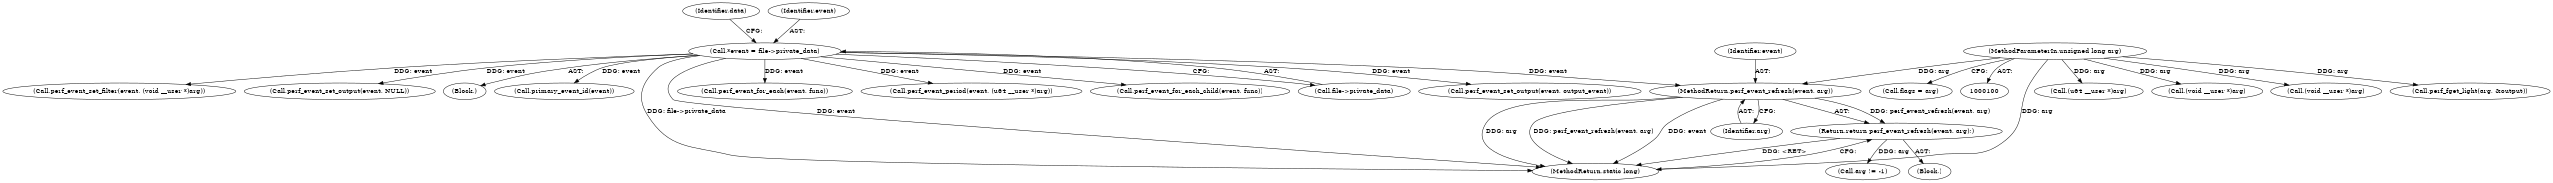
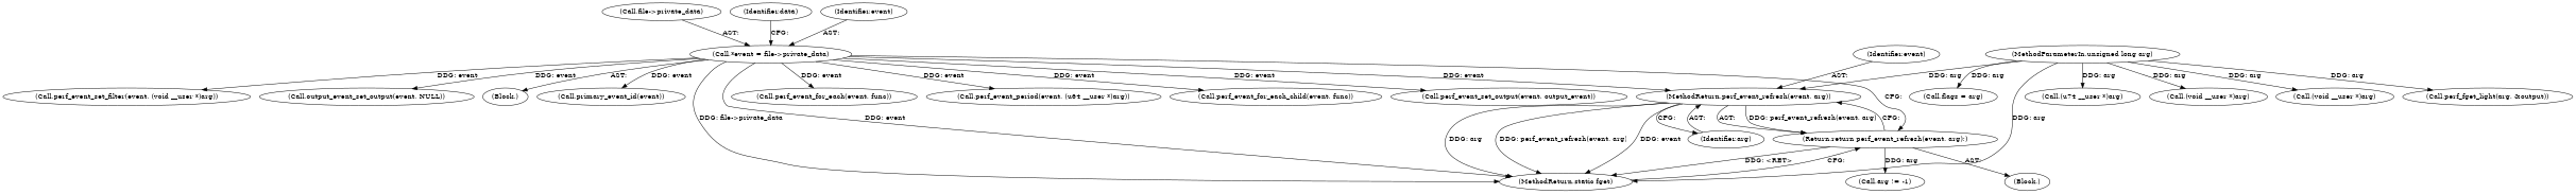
  digraph {
    n1 [label="(MethodReturn,perf_event_refresh(event, arg))"]
    n2 [label="(Return,return perf_event_refresh(event, arg);)"]
    n3 [label="(Identifier,arg)"]
-   n4 [label="(MethodReturn,static long)"]
+   n4 [label="(MethodReturn,static fget)"]
    n5 [label="(Call,arg != -1)"]
    n6 [label="(Block,)"]
    n7 [label="(Call,*event = file->private_data)"]
    n8 [label="(Call,perf_event_for_each(event, func))"]
    n9 [label="(Call,perf_event_period(event, (u64 __user *)arg))"]
    n10 [label="(Call,perf_event_for_each_child(event, func))"]
    n11 [label="(Call,file->private_data)"]
    n12 [label="(Call,perf_event_set_output(event, output_event))"]
    n13 [label="(Call,perf_event_set_filter(event, (void __user *)arg))"]
-   n14 [label="(Call,perf_event_set_output(event, NULL))"]
+   n14 [label="(Call,output_event_set_output(event, NULL))"]
    n15 [label="(Block,)"]
    n16 [label="(Call,primary_event_id(event))"]
    n17 [label="(MethodParameterIn,unsigned long arg)"]
-   n18 [label="(Call,(u64 __user *)arg)"]
+   n18 [label="(Call,(u74 __user *)arg)"]
    n19 [label="(Call,(void __user *)arg)"]
    n20 [label="(Call,(void __user *)arg)"]
    n21 [label="(Call,perf_fget_light(arg, &output))"]
    n22 [label="(Call,flags = arg)"]
-   1000100
    n24 [label="(Identifier,data)"]
    n25 [label="(Identifier,event)"]
    n26 [label="(Identifier,event)"]
    n1 -> n2 [label="AST: "]
    n1 -> n2 [label="DDG: perf_event_refresh(event, arg)"]
    n1 -> n3 [label="CFG: "]
    n1 -> n4 [label="DDG: arg"]
    n1 -> n4 [label="DDG: perf_event_refresh(event, arg)"]
    n1 -> n4 [label="DDG: event"]
+   n2 -> n1 [label="CFG: "]
    n2 -> n4 [label="DDG: <RET>"]
    n2 -> n5 [label="DDG: arg"]
    n2 -> n6 [label="AST: "]
    n3 -> n1 [label="AST: "]
    n4 -> n2 [label="CFG: "]
    n7 -> n1 [label="DDG: event"]
    n7 -> n4 [label="DDG: file->private_data"]
    n7 -> n4 [label="DDG: event"]
    n7 -> n8 [label="DDG: event"]
    n7 -> n9 [label="DDG: event"]
    n7 -> n10 [label="DDG: event"]
-   n7 -> n11 [label="CFG: "]
+   n7 -> n2 [label="CFG: "]
    n7 -> n12 [label="DDG: event"]
    n7 -> n13 [label="DDG: event"]
    n7 -> n14 [label="DDG: event"]
    n7 -> n15 [label="AST: "]
    n7 -> n16 [label="DDG: event"]
    n11 -> n7 [label="AST: "]
    n17 -> n1 [label="DDG: arg"]
    n17 -> n4 [label="DDG: arg"]
    n17 -> n18 [label="DDG: arg"]
    n17 -> n19 [label="DDG: arg"]
    n17 -> n20 [label="DDG: arg"]
    n17 -> n21 [label="DDG: arg"]
-   n17 -> n22 [label="CFG: "]
-   n17 -> 1000100 [label="AST: "]
+   n17 -> n22 [label="DDG: arg"]
    n24 -> n7 [label="CFG: "]
    n25 -> n1 [label="AST: "]
    n26 -> n7 [label="AST: "]
  }
